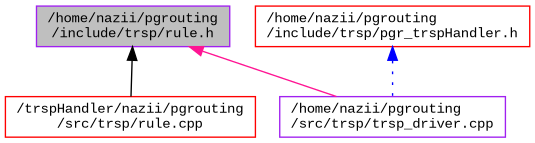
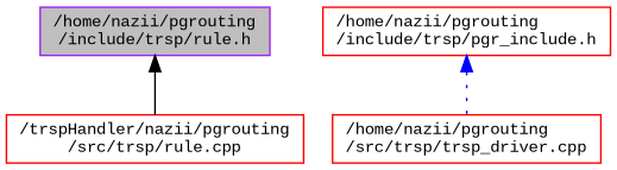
  digraph {
    fontname="Liberation Mono"
    node [color=purple fillcolor=white fontname="Liberation Mono" fontsize=10 shape=record style=filled]
    edge [dir=back fontname="Liberation Mono" fontsize=10 labelfontname=Helvetica labelfontsize=10 style=solid]
    n1 [fillcolor=grey75 fontcolor=black height=0.2 label="/home/nazii/pgrouting\l/include/trsp/rule.h" width=0.4]
    n2 [color=red height=0.2 label="/trspHandler/nazii/pgrouting\l/src/trsp/rule.cpp" width=0.4]
-   n3 [height=0.2 label="/home/nazii/pgrouting\l/src/trsp/trsp_driver.cpp" width=0.4]
-   n4 [color=red height=0.2 label="/home/nazii/pgrouting\l/include/trsp/pgr_trspHandler.h" width=0.4]
+   n3 [color=red height=0.2 label="/home/nazii/pgrouting\l/src/trsp/trsp_driver.cpp" width=0.4]
+   n4 [color=red height=0.2 label="/home/nazii/pgrouting\l/include/trsp/pgr_include.h" width=0.4]
    n1 -> n2 [color=black]
-   n1 -> n3 [color=deeppink]
    n4 -> n3 [color=blue style=dotted]
  }
